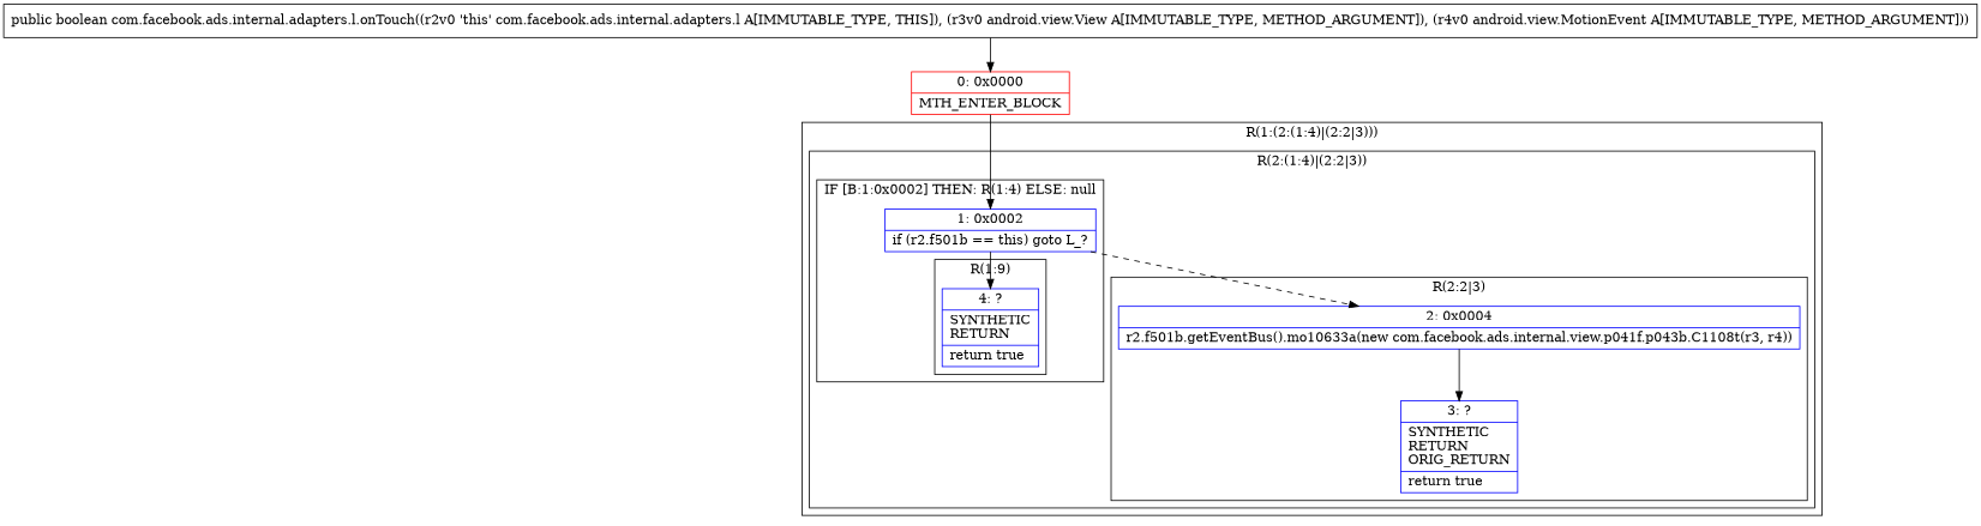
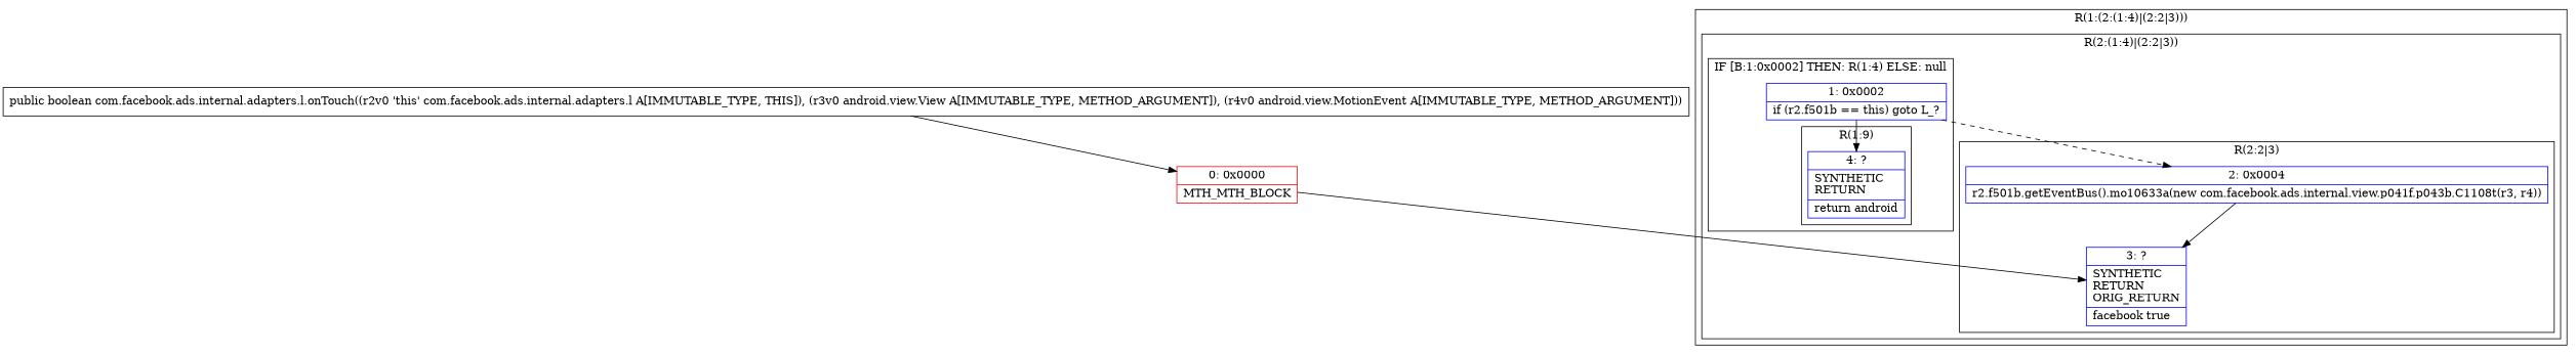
  digraph {
    node [color=blue shape=record]
-   n1 [label="{4\:\ ?|SYNTHETIC\lRETURN\l|return true\l}"]
+   n1 [label="{4\:\ ?|SYNTHETIC\lRETURN\l|return android\l}"]
    n2 [label="{1\:\ 0x0002|if (r2.f501b == this) goto L_?\l}"]
    n3 [label="{2\:\ 0x0004|r2.f501b.getEventBus().mo10633a(new com.facebook.ads.internal.view.p041f.p043b.C1108t(r3, r4))\l}"]
-   n4 [label="{3\:\ ?|SYNTHETIC\lRETURN\lORIG_RETURN\l|return true\l}"]
-   n5 [color=red label="{0\:\ 0x0000|MTH_ENTER_BLOCK\l}"]
+   n4 [label="{3\:\ ?|SYNTHETIC\lRETURN\lORIG_RETURN\l|facebook true\l}"]
+   n5 [color=red label="{0\:\ 0x0000|MTH_MTH_BLOCK\l}"]
    n6 [label="{public boolean com.facebook.ads.internal.adapters.l.onTouch((r2v0 'this' com.facebook.ads.internal.adapters.l A[IMMUTABLE_TYPE, THIS]), (r3v0 android.view.View A[IMMUTABLE_TYPE, METHOD_ARGUMENT]), (r4v0 android.view.MotionEvent A[IMMUTABLE_TYPE, METHOD_ARGUMENT])) }" color=""]
    subgraph cluster_1 {
      label="R(1:(2:(1:4)|(2:2|3)))"
      subgraph cluster_2 {
        label="R(2:(1:4)|(2:2|3))"
        subgraph cluster_3 {
          label="IF [B:1:0x0002] THEN: R(1:4) ELSE: null"
          n2
          subgraph cluster_4 {
            label="R(1:9)"
            n1
          }
        }
        subgraph cluster_5 {
          label="R(2:2|3)"
          n3
          n4
        }
      }
    }
    n2 -> n1
    n2 -> n3 [style=dashed]
    n3 -> n4
-   n5 -> n2
+   n5 -> n4
    n6 -> n5
  }
